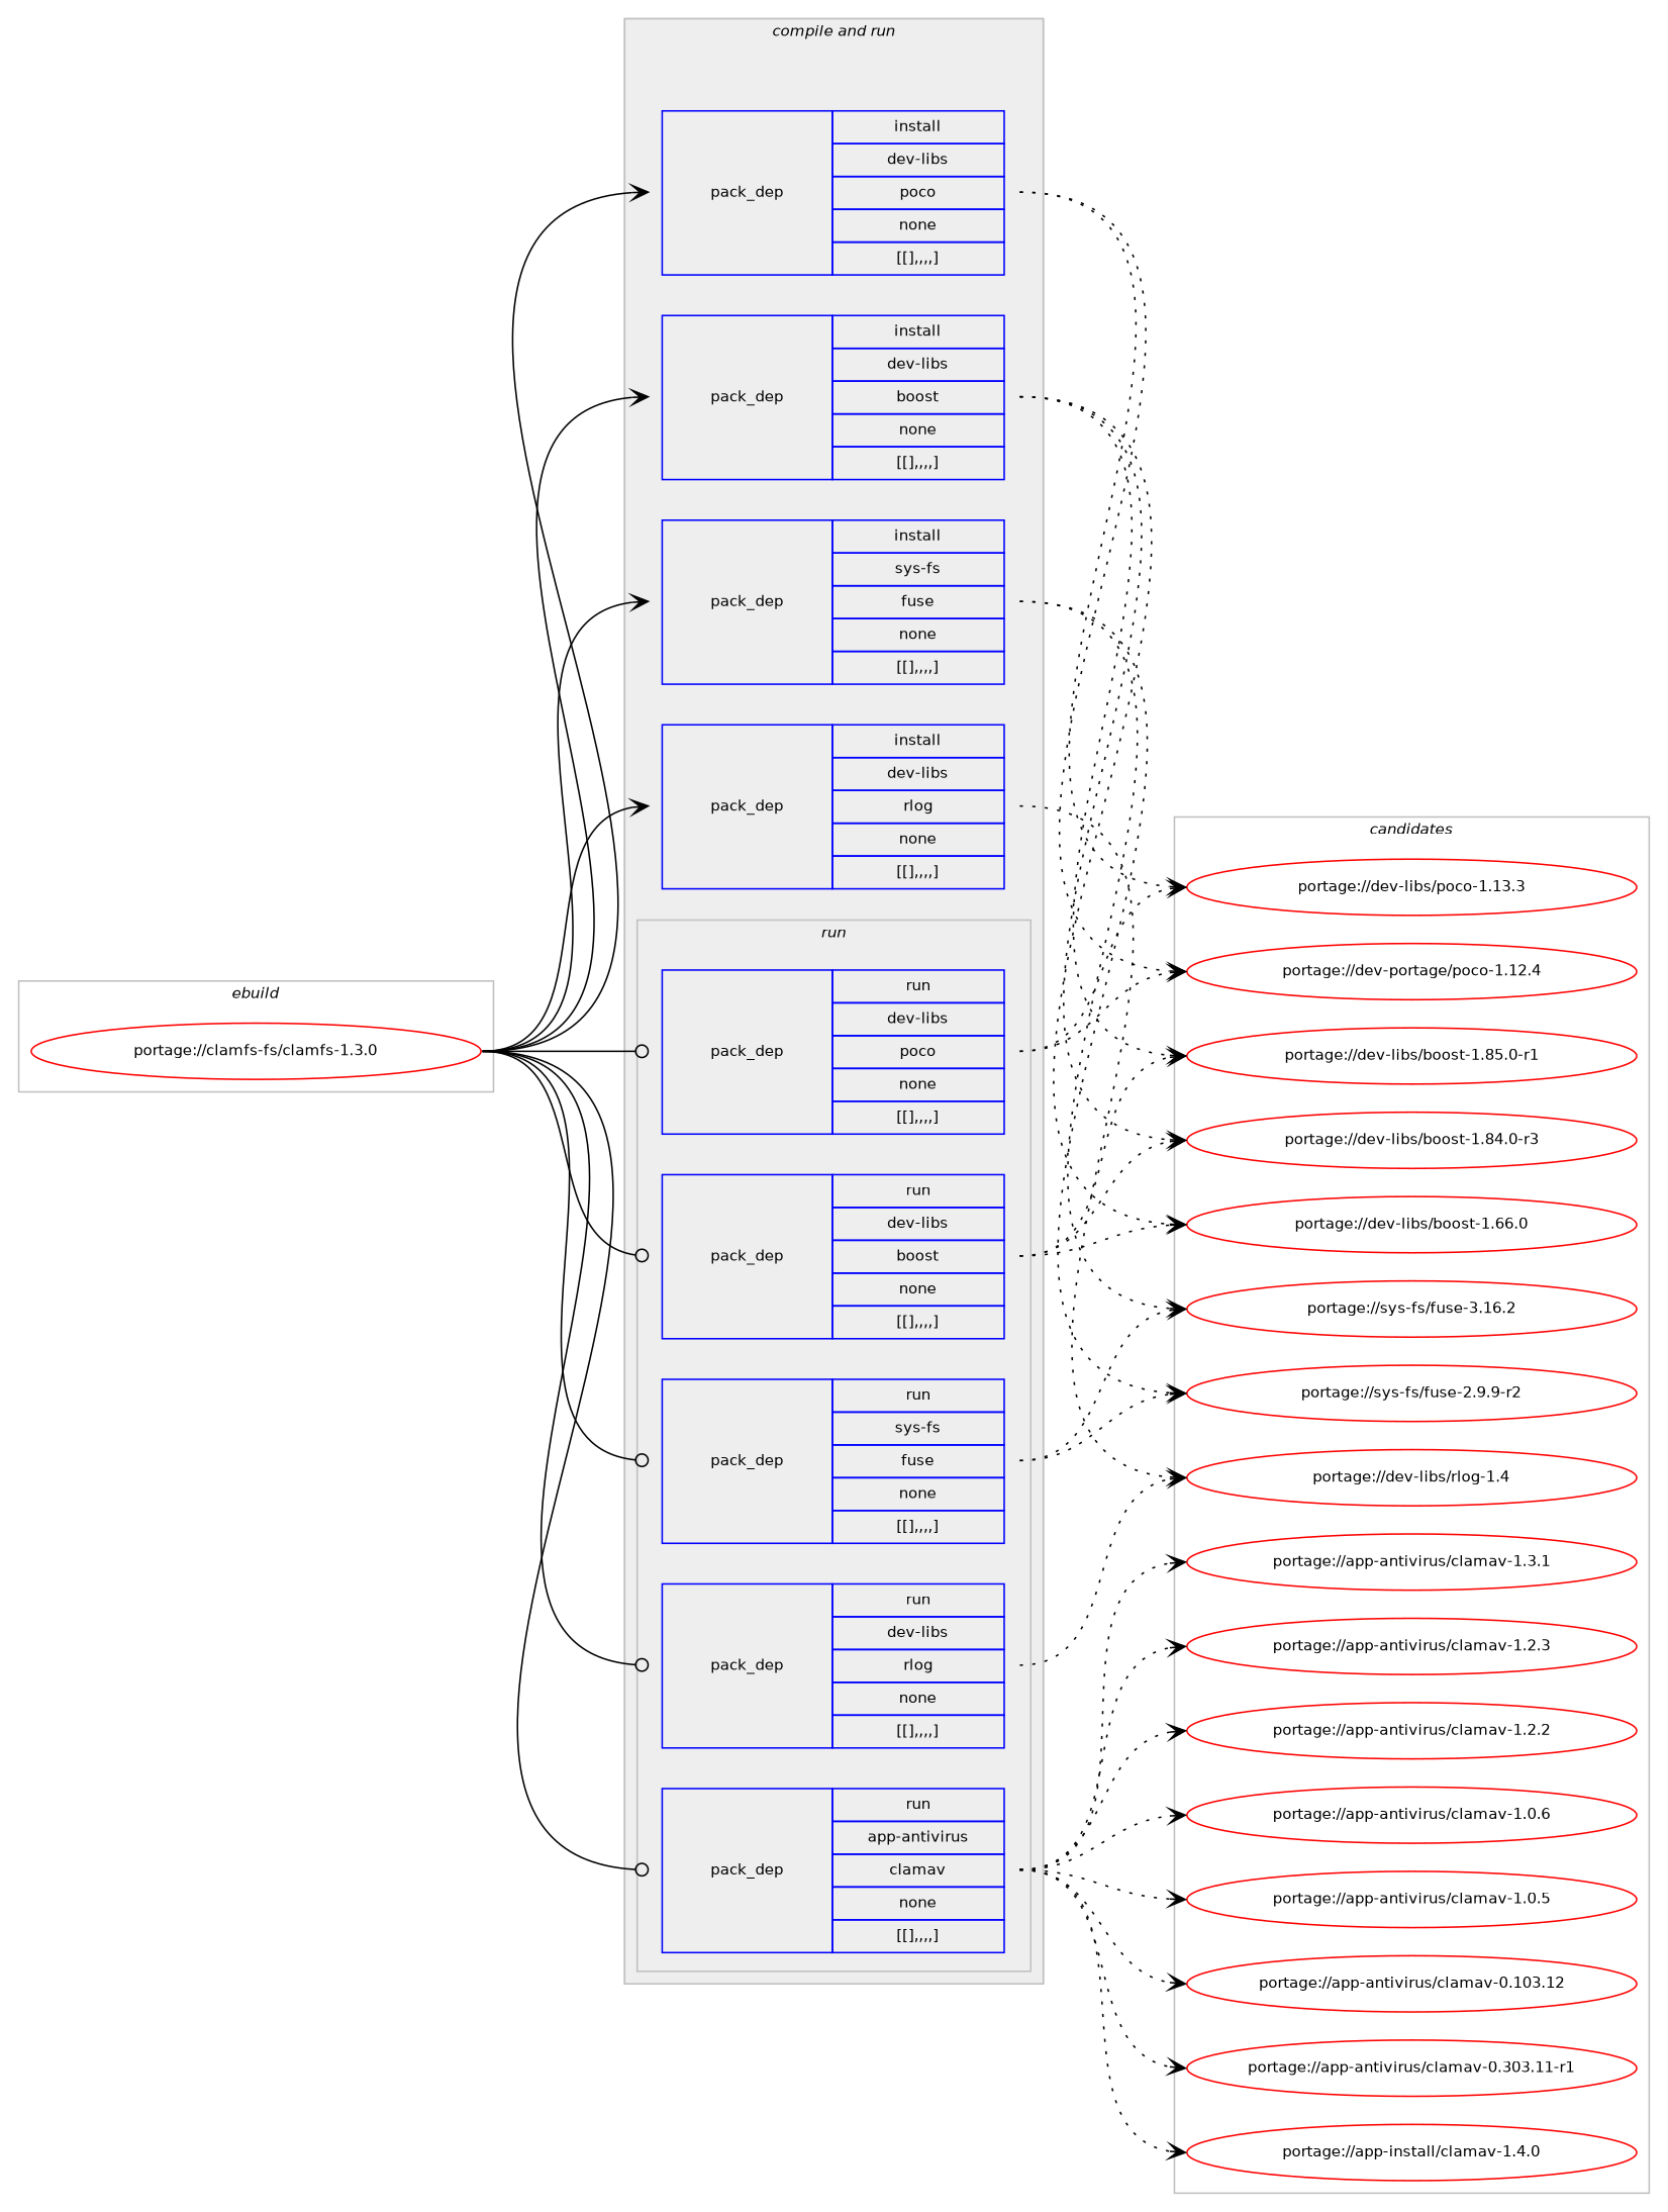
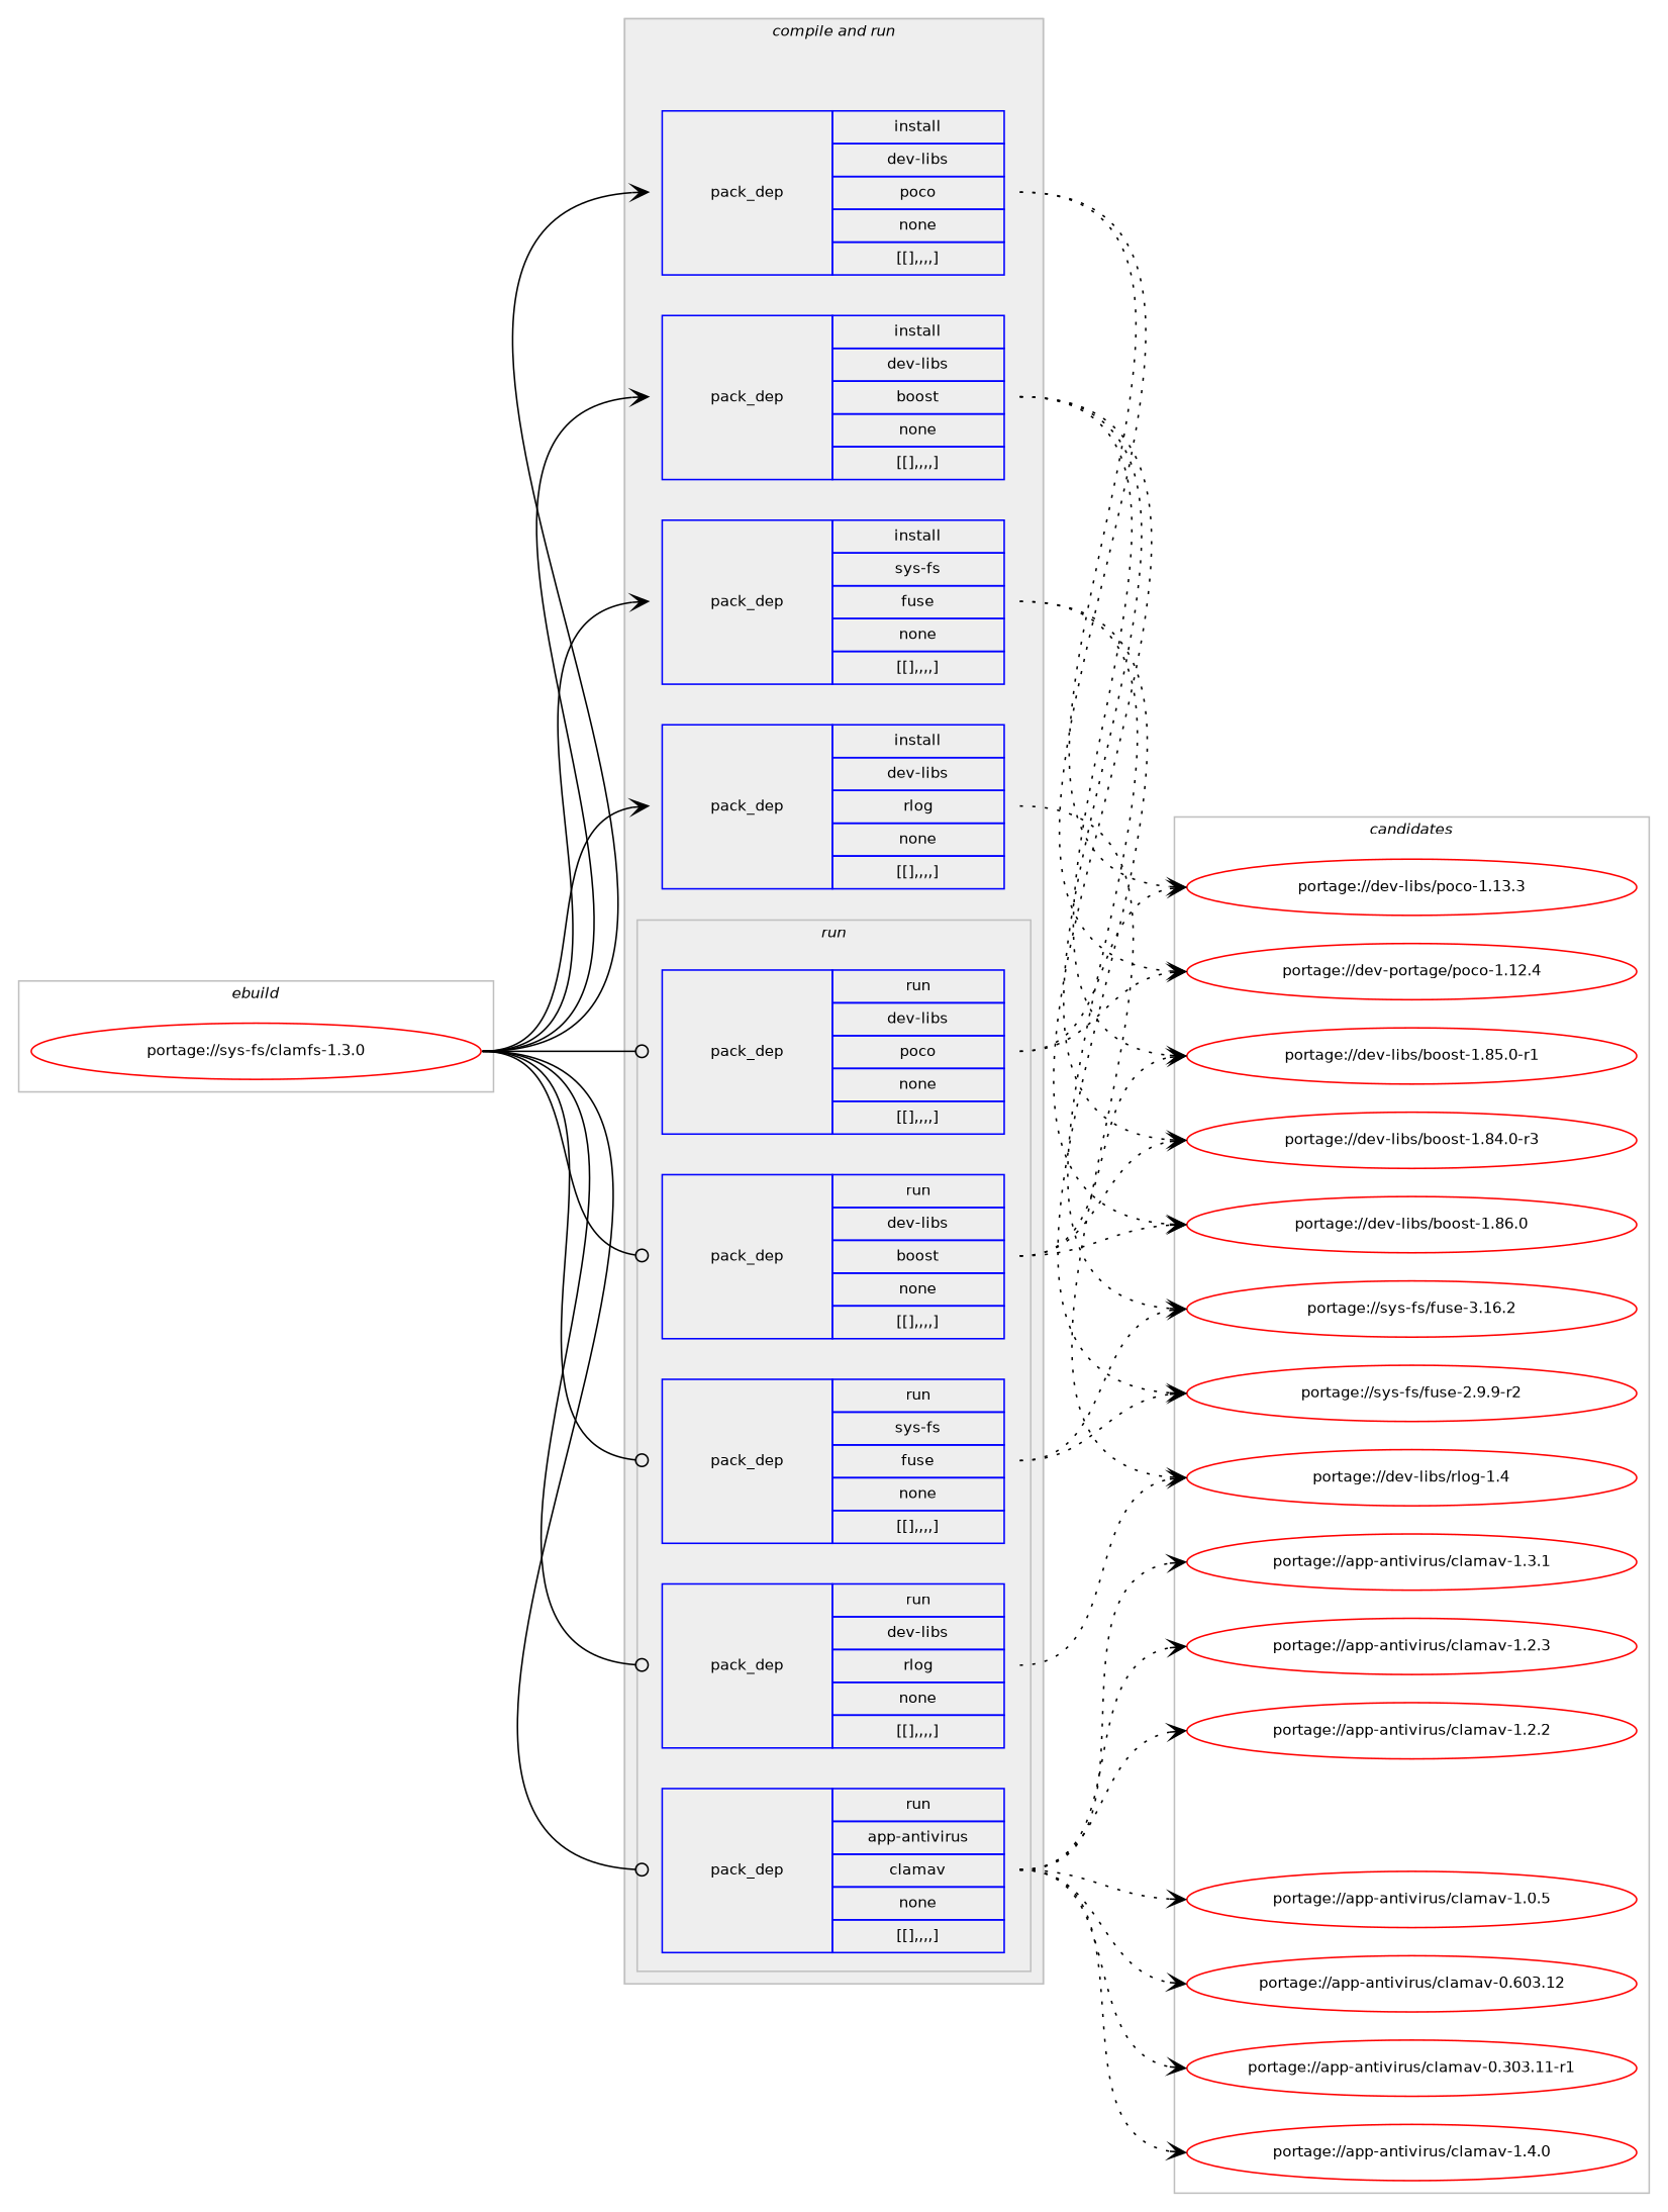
  digraph {
    compound=true
    concentrate=true
    fontname=Helvetica
    fontsize=10
    newrank=true
    rankdir=LR
    ranksep=1.5
    node [color=red fontname=Helvetica fontsize=10]
    edge [arrowhead=vee headport=w style=dotted tailport=e weight=100]
-   n1 [label="portage://clamfs-fs/clamfs-1.3.0" width=4]
+   n1 [label="portage://sys-fs/clamfs-1.3.0" width=4]
    n2 [color=blue label=<<TABLE BORDER="0" CELLBORDER="1" CELLSPACING="0" CELLPADDING="4" WIDTH="220"><TR><TD ROWSPAN="6" CELLPADDING="30">pack_dep</TD></TR><TR><TD WIDTH="110">install</TD></TR><TR><TD>dev-libs</TD></TR><TR><TD>boost</TD></TR><TR><TD>none</TD></TR><TR><TD>[[],,,,]</TD></TR></TABLE>> shape=none]
    n3 [color=blue label=<<TABLE BORDER="0" CELLBORDER="1" CELLSPACING="0" CELLPADDING="4" WIDTH="220"><TR><TD ROWSPAN="6" CELLPADDING="30">pack_dep</TD></TR><TR><TD WIDTH="110">install</TD></TR><TR><TD>dev-libs</TD></TR><TR><TD>poco</TD></TR><TR><TD>none</TD></TR><TR><TD>[[],,,,]</TD></TR></TABLE>> shape=none]
    n4 [color=blue label=<<TABLE BORDER="0" CELLBORDER="1" CELLSPACING="0" CELLPADDING="4" WIDTH="220"><TR><TD ROWSPAN="6" CELLPADDING="30">pack_dep</TD></TR><TR><TD WIDTH="110">install</TD></TR><TR><TD>dev-libs</TD></TR><TR><TD>rlog</TD></TR><TR><TD>none</TD></TR><TR><TD>[[],,,,]</TD></TR></TABLE>> shape=none]
    n5 [color=blue label=<<TABLE BORDER="0" CELLBORDER="1" CELLSPACING="0" CELLPADDING="4" WIDTH="220"><TR><TD ROWSPAN="6" CELLPADDING="30">pack_dep</TD></TR><TR><TD WIDTH="110">install</TD></TR><TR><TD>sys-fs</TD></TR><TR><TD>fuse</TD></TR><TR><TD>none</TD></TR><TR><TD>[[],,,,]</TD></TR></TABLE>> shape=none]
    n6 [color=blue label=<<TABLE BORDER="0" CELLBORDER="1" CELLSPACING="0" CELLPADDING="4" WIDTH="220"><TR><TD ROWSPAN="6" CELLPADDING="30">pack_dep</TD></TR><TR><TD WIDTH="110">run</TD></TR><TR><TD>app-antivirus</TD></TR><TR><TD>clamav</TD></TR><TR><TD>none</TD></TR><TR><TD>[[],,,,]</TD></TR></TABLE>> shape=none]
    n7 [color=blue label=<<TABLE BORDER="0" CELLBORDER="1" CELLSPACING="0" CELLPADDING="4" WIDTH="220"><TR><TD ROWSPAN="6" CELLPADDING="30">pack_dep</TD></TR><TR><TD WIDTH="110">run</TD></TR><TR><TD>dev-libs</TD></TR><TR><TD>boost</TD></TR><TR><TD>none</TD></TR><TR><TD>[[],,,,]</TD></TR></TABLE>> shape=none]
    n8 [color=blue label=<<TABLE BORDER="0" CELLBORDER="1" CELLSPACING="0" CELLPADDING="4" WIDTH="220"><TR><TD ROWSPAN="6" CELLPADDING="30">pack_dep</TD></TR><TR><TD WIDTH="110">run</TD></TR><TR><TD>dev-libs</TD></TR><TR><TD>poco</TD></TR><TR><TD>none</TD></TR><TR><TD>[[],,,,]</TD></TR></TABLE>> shape=none]
    n9 [color=blue label=<<TABLE BORDER="0" CELLBORDER="1" CELLSPACING="0" CELLPADDING="4" WIDTH="220"><TR><TD ROWSPAN="6" CELLPADDING="30">pack_dep</TD></TR><TR><TD WIDTH="110">run</TD></TR><TR><TD>dev-libs</TD></TR><TR><TD>rlog</TD></TR><TR><TD>none</TD></TR><TR><TD>[[],,,,]</TD></TR></TABLE>> shape=none]
    n10 [color=blue label=<<TABLE BORDER="0" CELLBORDER="1" CELLSPACING="0" CELLPADDING="4" WIDTH="220"><TR><TD ROWSPAN="6" CELLPADDING="30">pack_dep</TD></TR><TR><TD WIDTH="110">run</TD></TR><TR><TD>sys-fs</TD></TR><TR><TD>fuse</TD></TR><TR><TD>none</TD></TR><TR><TD>[[],,,,]</TD></TR></TABLE>> shape=none]
-   n11 [label="portage://dev-libs/boost-1.66.0" width=4]
+   n11 [label="portage://dev-libs/boost-1.86.0" width=4]
    n12 [label="portage://dev-libs/boost-1.85.0-r1" width=4]
    n13 [label="portage://dev-libs/boost-1.84.0-r3" width=4]
    n14 [label="portage://dev-libs/poco-1.13.3" width=4]
    n15 [label="portage://dev-portage/poco-1.12.4" width=4]
    n16 [label="portage://dev-libs/rlog-1.4" width=4]
    n17 [label="portage://sys-fs/fuse-3.16.2" width=4]
    n18 [label="portage://sys-fs/fuse-2.9.9-r2" width=4]
-   n19 [label="portage://app-install/clamav-1.4.0" width=4]
+   n19 [label="portage://app-antivirus/clamav-1.4.0" width=4]
    n20 [label="portage://app-antivirus/clamav-1.3.1" width=4]
    n21 [label="portage://app-antivirus/clamav-1.2.3" width=4]
    n22 [label="portage://app-antivirus/clamav-1.2.2" width=4]
-   n23 [label="portage://app-antivirus/clamav-1.0.6" width=4]
    n24 [label="portage://app-antivirus/clamav-1.0.5" width=4]
-   n25 [label="portage://app-antivirus/clamav-0.103.12" width=4]
+   n25 [label="portage://app-antivirus/clamav-0.603.12" width=4]
    n26 [label="portage://app-antivirus/clamav-0.303.11-r1" width=4]
    subgraph cluster_1 {
      color=gray
      label=<<i>ebuild</i>>
      n1
    }
    subgraph cluster_2 {
      color=gray
      label=<<i>dependencies</i>>
      subgraph cluster_3 {
        color=gray
        fillcolor="#eeeeee"
        label=<<i>compile</i>>
        style=filled
        subgraph sub_4 {
          color=gray
          fillcolor="#eeeeee"
          label=<<i>compile</i>>
          style=filled
          n2
        }
        subgraph sub_5 {
          color=gray
          fillcolor="#eeeeee"
          label=<<i>compile</i>>
          style=filled
          n3
        }
        subgraph sub_6 {
          color=gray
          fillcolor="#eeeeee"
          label=<<i>compile</i>>
          style=filled
          n4
        }
        subgraph sub_7 {
          color=gray
          fillcolor="#eeeeee"
          label=<<i>compile</i>>
          style=filled
          n5
        }
      }
      subgraph cluster_8 {
        color=gray
        fillcolor="#eeeeee"
        label=<<i>compile and run</i>>
        style=filled
      }
      subgraph cluster_9 {
        color=gray
        fillcolor="#eeeeee"
        label=<<i>run</i>>
        style=filled
        subgraph sub_10 {
          color=gray
          fillcolor="#eeeeee"
          label=<<i>run</i>>
          style=filled
          n6
        }
        subgraph sub_11 {
          color=gray
          fillcolor="#eeeeee"
          label=<<i>run</i>>
          style=filled
          n7
        }
        subgraph sub_12 {
          color=gray
          fillcolor="#eeeeee"
          label=<<i>run</i>>
          style=filled
          n8
        }
        subgraph sub_13 {
          color=gray
          fillcolor="#eeeeee"
          label=<<i>run</i>>
          style=filled
          n9
        }
        subgraph sub_14 {
          color=gray
          fillcolor="#eeeeee"
          label=<<i>run</i>>
          style=filled
          n10
        }
      }
    }
    subgraph cluster_15 {
      color=gray
      label=<<i>candidates</i>>
      rank=same
      subgraph sub_16 {
        color=black
        label=<<i>candidates</i>>
        nodesep=1
        rank=same
        n11
        n12
        n13
      }
      subgraph sub_17 {
        color=black
        label=<<i>candidates</i>>
        nodesep=1
        rank=same
        n14
        n15
      }
      subgraph sub_18 {
        color=black
        label=<<i>candidates</i>>
        nodesep=1
        rank=same
        n16
      }
      subgraph sub_19 {
        color=black
        label=<<i>candidates</i>>
        nodesep=1
        rank=same
        n17
        n18
      }
      subgraph sub_20 {
        color=black
        label=<<i>candidates</i>>
        nodesep=1
        rank=same
        n19
        n20
        n21
        n22
-       n23
        n24
        n25
        n26
      }
      subgraph sub_21 {
        color=black
        label=<<i>candidates</i>>
        nodesep=1
        rank=same
        n11
        n12
        n13
      }
      subgraph sub_22 {
        color=black
        label=<<i>candidates</i>>
        nodesep=1
        rank=same
        n14
        n15
      }
      subgraph sub_23 {
        color=black
        label=<<i>candidates</i>>
        nodesep=1
        rank=same
        n16
      }
      subgraph sub_24 {
        color=black
        label=<<i>candidates</i>>
        nodesep=1
        rank=same
        n17
        n18
      }
    }
    n1 -> n2 [style=solid weight=20]
    n1 -> n3 [style=solid weight=20]
    n1 -> n4 [style=solid weight=20]
    n1 -> n5 [style=solid weight=20]
    n1 -> n6 [arrowhead=odot style=solid weight=20]
    n1 -> n7 [arrowhead=odot style=solid weight=20]
    n1 -> n8 [arrowhead=odot style=solid weight=20]
    n1 -> n9 [arrowhead=odot style=solid weight=20]
    n1 -> n10 [arrowhead=odot style=solid weight=20]
    n2 -> n11
    n2 -> n12
    n2 -> n13
    n3 -> n14
    n3 -> n15
    n4 -> n16
    n5 -> n17
    n5 -> n18
    n6 -> n19
    n6 -> n20
    n6 -> n21
    n6 -> n22
-   n6 -> n23
    n6 -> n24
    n6 -> n25
    n6 -> n26
    n7 -> n11
    n7 -> n12
    n7 -> n13
    n8 -> n14
    n8 -> n15
    n9 -> n16
    n10 -> n17
    n10 -> n18
  }
